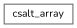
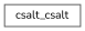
  digraph {
    rankdir=LR
    fontname=Nunito
-   n1 [color=grey40 fillcolor=white fontname=Nunito fontsize=10 height=0.2 label=csalt_array shape=box style=filled width=0.4]
+   n1 [color=grey40 fillcolor=white fontname=Nunito fontsize=10 height=0.2 label=csalt_csalt shape=box style=filled width=0.4]
  }
